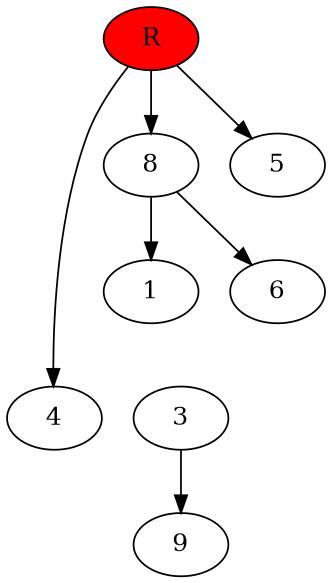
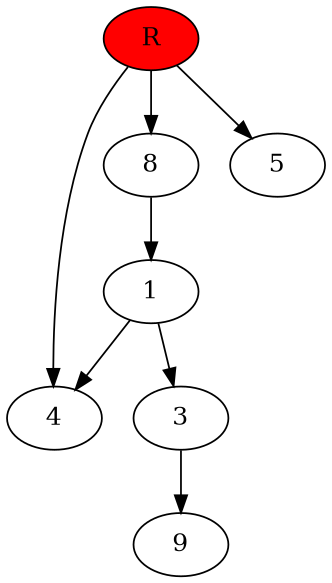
  digraph {
    1
    3
    4
    9
    8
-   6
    R [fillcolor="#ff0000" style=filled]
    5
+   1 -> 3
+   1 -> 4
    3 -> 9
    8 -> 1
-   8 -> 6
    R -> 4
    R -> 8
    R -> 5
  }
